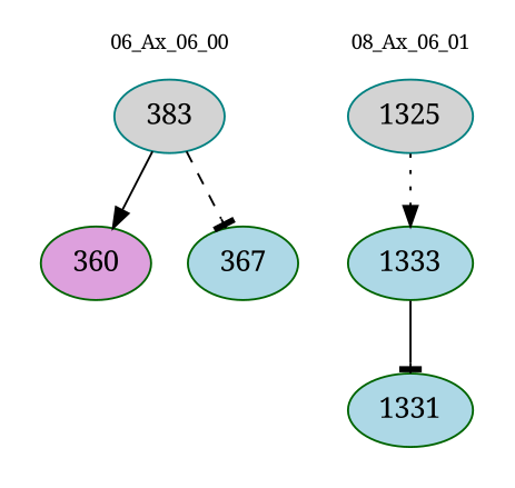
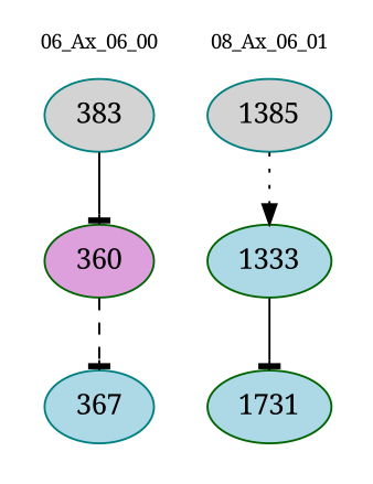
  digraph {
    fontname="Noto Serif"
    node [color=teal fillcolor=lightblue fontname="Noto Serif" style=filled]
    edge [arrowhead=normal color=black fontname="Noto Serif" style=solid]
    n1 [fillcolor=lightgrey label=383]
    n2 [color=darkgreen fillcolor=plum label=360]
-   n3 [color=darkgreen label=367]
-   n4 [fillcolor=lightgrey label=1325]
-   n5 [color=darkgreen label=1331]
+   n3 [label=367]
+   n4 [fillcolor=lightgrey label=1385]
+   n5 [color=darkgreen label=1731]
    n6 [color=darkgreen label=1333]
    subgraph cluster_1 {
      color=white
      fontsize=10
      label="06_Ax_06_00"
      n1
      n2
      n3
    }
    subgraph cluster_2 {
      color=white
      fontsize=10
      label="08_Ax_06_01"
      n4
      n5
      n6
    }
-   n1 -> n2
-   n1 -> n3 [arrowhead=tee style=dashed]
+   n1 -> n2 [arrowhead=tee]
+   n2 -> n3 [arrowhead=tee style=dashed]
    n4 -> n6 [style=dotted]
    n6 -> n5 [arrowhead=tee]
  }
